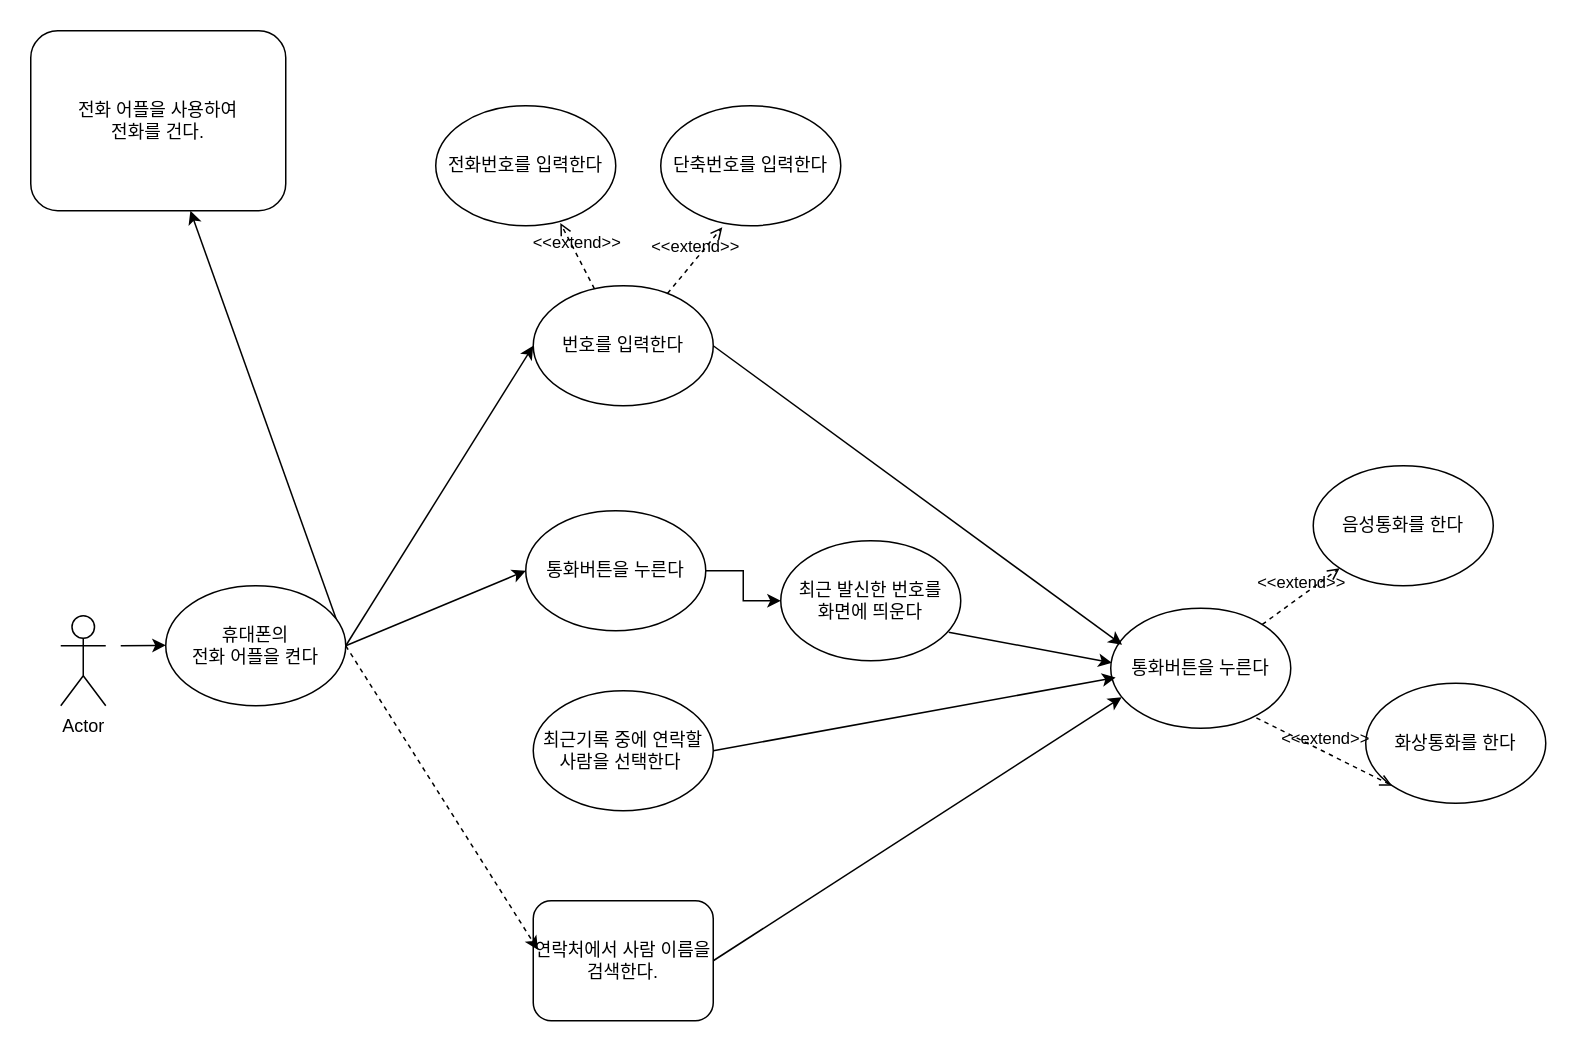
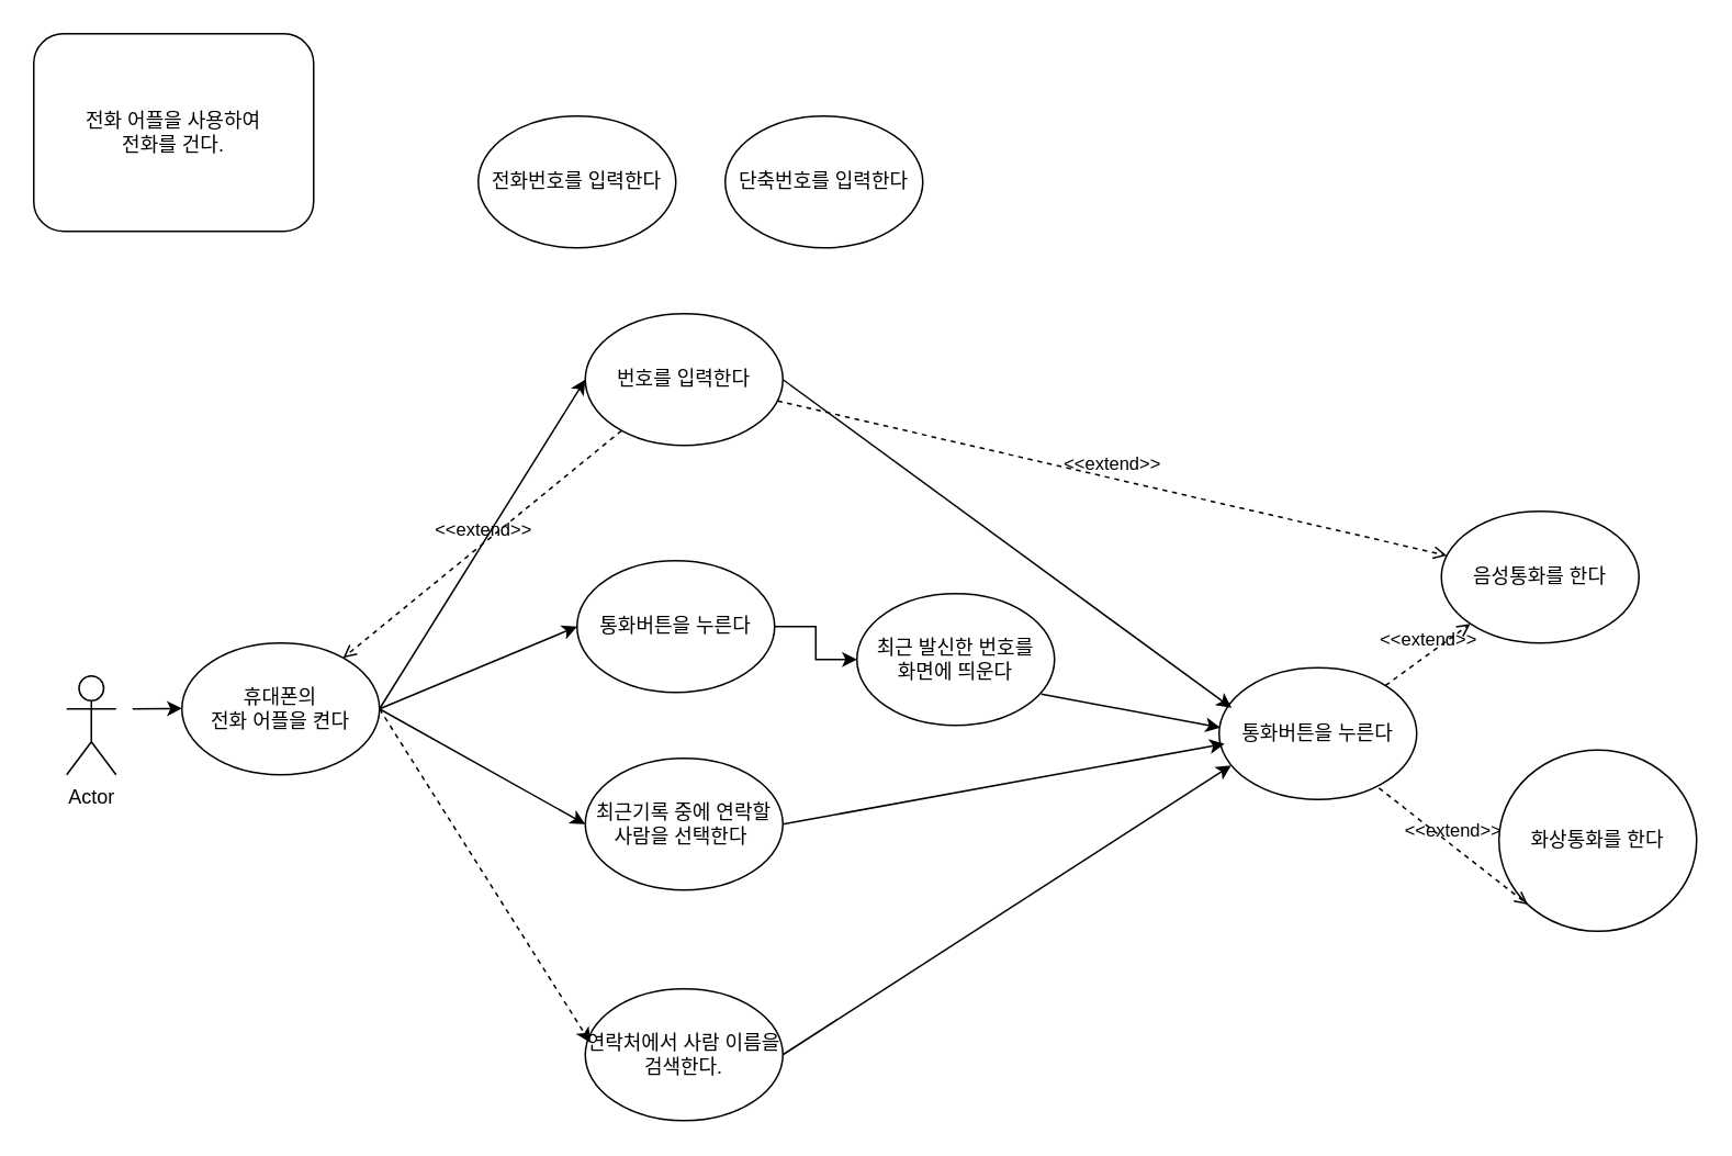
  <mxCell id="0" />
  <mxCell id="1" parent="0" />
  <mxCell id="2" value="Actor" style="shape=umlActor;verticalLabelPosition=bottom;verticalAlign=top;html=1;outlineConnect=0;" parent="1" vertex="1"><mxGeometry x="40" y="410" width="30" height="60" as="geometry" /></mxCell>
  <mxCell id="3" value="번호를 입력한다" style="ellipse;whiteSpace=wrap;html=1;" vertex="1" parent="1"><mxGeometry x="355" y="190" width="120" height="80" as="geometry" /></mxCell>
  <mxCell id="4" value="" style="edgeStyle=orthogonalEdgeStyle;rounded=0;orthogonalLoop=1;jettySize=auto;html=1;" edge="1" parent="1" source="5" target="28"><mxGeometry relative="1" as="geometry" /></mxCell>
  <mxCell id="5" value="통화버튼을 누른다" style="ellipse;whiteSpace=wrap;html=1;" vertex="1" parent="1"><mxGeometry x="350" y="340" width="120" height="80" as="geometry" /></mxCell>
  <mxCell id="6" value="최근기록 중에 연락할 사람을 선택한다&amp;nbsp;" style="ellipse;whiteSpace=wrap;html=1;" vertex="1" parent="1"><mxGeometry x="355" y="460" width="120" height="80" as="geometry" /></mxCell>
  <mxCell id="7" value="" style="endArrow=classic;html=1;rounded=0;entryX=0;entryY=0.5;entryDx=0;entryDy=0;" edge="1" parent="1" target="3"><mxGeometry width="50" height="50" relative="1" as="geometry"><mxPoint x="230" y="430" as="sourcePoint" /><mxPoint x="320" y="380" as="targetPoint" /></mxGeometry></mxCell>
  <mxCell id="8" value="" style="endArrow=classic;html=1;rounded=0;exitX=1;exitY=0.5;exitDx=0;exitDy=0;entryX=0;entryY=0.5;entryDx=0;entryDy=0;" edge="1" parent="1" source="11" target="5"><mxGeometry width="50" height="50" relative="1" as="geometry"><mxPoint x="230" y="390" as="sourcePoint" /><mxPoint x="365" y="350" as="targetPoint" /></mxGeometry></mxCell>
- <mxCell id="9" value="" style="endArrow=classic;html=1;rounded=0;exitX=1;exitY=0.5;exitDx=0;exitDy=0;" edge="1" parent="1" source="11" target="10"><mxGeometry width="50" height="50" relative="1" as="geometry"><mxPoint x="270" y="430" as="sourcePoint" /><mxPoint x="320" y="380" as="targetPoint" /></mxGeometry></mxCell>
+ <mxCell id="9" value="" style="endArrow=classic;html=1;rounded=0;entryX=0;entryY=0.5;entryDx=0;entryDy=0;exitX=1;exitY=0.5;exitDx=0;exitDy=0;" edge="1" parent="1" source="11" target="6"><mxGeometry width="50" height="50" relative="1" as="geometry"><mxPoint x="270" y="430" as="sourcePoint" /><mxPoint x="320" y="380" as="targetPoint" /></mxGeometry></mxCell>
  <mxCell id="10" value="전화 어플을 사용하여&lt;br&gt;전화를 건다." style="rounded=1;whiteSpace=wrap;html=1;" vertex="1" parent="1"><mxGeometry y="20" width="170" height="120" as="geometry" x="20" /></mxCell>
  <mxCell id="11" value="휴대폰의 &lt;br&gt;전화 어플을 켠다" style="ellipse;whiteSpace=wrap;html=1;" vertex="1" parent="1"><mxGeometry x="110" y="390" width="120" height="80" as="geometry" /></mxCell>
  <mxCell id="12" value="" style="endArrow=classic;html=1;rounded=0;" edge="1" parent="1"><mxGeometry width="50" height="50" relative="1" as="geometry"><mxPoint x="80" y="430" as="sourcePoint" /><mxPoint x="110" y="429.71" as="targetPoint" /></mxGeometry></mxCell>
  <mxCell id="13" value="전화번호를 입력한다" style="ellipse;whiteSpace=wrap;html=1;" vertex="1" parent="1"><mxGeometry x="290" y="70" width="120" height="80" as="geometry" /></mxCell>
  <mxCell id="14" value="단축번호를 입력한다" style="ellipse;whiteSpace=wrap;html=1;" vertex="1" parent="1"><mxGeometry x="440" y="70" width="120" height="80" as="geometry" /></mxCell>
- <mxCell id="15" value="연락처에서 사람 이름을 검색한다." style="whiteSpace=wrap;html=1;rounded=1;" vertex="1" parent="1"><mxGeometry x="355" y="600" width="120" height="80" as="geometry" /></mxCell>
+ <mxCell id="15" value="연락처에서 사람 이름을 검색한다." style="ellipse;whiteSpace=wrap;html=1;" vertex="1" parent="1"><mxGeometry x="355" y="600" width="120" height="80" as="geometry" /></mxCell>
  <mxCell id="16" value="" style="endArrow=classic;html=1;rounded=0;exitX=1;exitY=0.5;exitDx=0;exitDy=0;entryX=0.026;entryY=0.409;entryDx=0;entryDy=0;entryPerimeter=0;dashed=1;" edge="1" parent="1" source="11" target="15"><mxGeometry width="50" height="50" relative="1" as="geometry"><mxPoint x="225" y="680" as="sourcePoint" /><mxPoint x="355" y="680" as="targetPoint" /></mxGeometry></mxCell>
  <mxCell id="17" value="통화버튼을 누른다" style="ellipse;whiteSpace=wrap;html=1;" vertex="1" parent="1"><mxGeometry x="740" y="405" width="120" height="80" as="geometry" /></mxCell>
  <mxCell id="18" value="" style="endArrow=classic;html=1;rounded=0;entryX=0.063;entryY=0.305;entryDx=0;entryDy=0;entryPerimeter=0;" edge="1" parent="1" target="17"><mxGeometry width="50" height="50" relative="1" as="geometry"><mxPoint x="475" y="230" as="sourcePoint" /><mxPoint x="525" y="180" as="targetPoint" /></mxGeometry></mxCell>
  <mxCell id="19" value="" style="endArrow=classic;html=1;rounded=0;entryX=0.006;entryY=0.455;entryDx=0;entryDy=0;entryPerimeter=0;exitX=0.933;exitY=0.762;exitDx=0;exitDy=0;exitPerimeter=0;" edge="1" parent="1" source="28" target="17"><mxGeometry width="50" height="50" relative="1" as="geometry"><mxPoint x="720" y="405" as="sourcePoint" /><mxPoint x="778" y="569" as="targetPoint" /></mxGeometry></mxCell>
  <mxCell id="20" value="" style="endArrow=classic;html=1;rounded=0;exitX=1;exitY=0.5;exitDx=0;exitDy=0;entryX=0.027;entryY=0.577;entryDx=0;entryDy=0;entryPerimeter=0;" edge="1" parent="1" source="6" target="17"><mxGeometry width="50" height="50" relative="1" as="geometry"><mxPoint x="475" y="500" as="sourcePoint" /><mxPoint x="600" y="440" as="targetPoint" /></mxGeometry></mxCell>
  <mxCell id="21" value="" style="endArrow=classic;html=1;rounded=0;exitX=1;exitY=0.5;exitDx=0;exitDy=0;entryX=0.061;entryY=0.741;entryDx=0;entryDy=0;entryPerimeter=0;" edge="1" parent="1" source="15" target="17"><mxGeometry width="50" height="50" relative="1" as="geometry"><mxPoint x="470" y="630" as="sourcePoint" /><mxPoint x="593" y="823" as="targetPoint" /></mxGeometry></mxCell>
  <mxCell id="22" value="음성통화를 한다" style="ellipse;whiteSpace=wrap;html=1;" vertex="1" parent="1"><mxGeometry x="875" y="310" width="120" height="80" as="geometry" /></mxCell>
- <mxCell id="23" value="화상통화를 한다" style="ellipse;whiteSpace=wrap;html=1;" vertex="1" parent="1"><mxGeometry x="910" y="455" width="120" height="80" as="geometry" /></mxCell>
- <mxCell id="24" value="&amp;lt;&amp;lt;extend&amp;gt;&amp;gt;" style="html=1;verticalAlign=bottom;labelBackgroundColor=none;endArrow=open;endFill=0;dashed=1;rounded=0;entryX=0.342;entryY=1.013;entryDx=0;entryDy=0;entryPerimeter=0;" edge="1" parent="1" source="3" target="14"><mxGeometry width="160" relative="1" as="geometry"><mxPoint x="425" y="190" as="sourcePoint" /><mxPoint x="475" y="170" as="targetPoint" /></mxGeometry></mxCell>
- <mxCell id="25" value="&amp;lt;&amp;lt;extend&amp;gt;&amp;gt;" style="html=1;verticalAlign=bottom;labelBackgroundColor=none;endArrow=open;endFill=0;dashed=1;rounded=0;entryX=0.692;entryY=0.977;entryDx=0;entryDy=0;entryPerimeter=0;" edge="1" parent="1" source="3" target="13"><mxGeometry width="160" relative="1" as="geometry"><mxPoint x="405" y="190" as="sourcePoint" /><mxPoint x="463" y="151" as="targetPoint" /></mxGeometry></mxCell>
+ <mxCell id="23" value="화상통화를 한다" style="ellipse;whiteSpace=wrap;html=1;" vertex="1" parent="1"><mxGeometry x="910" y="455" width="120" height="110" as="geometry" /></mxCell>
+ <mxCell id="24" value="&amp;lt;&amp;lt;extend&amp;gt;&amp;gt;" style="html=1;verticalAlign=bottom;labelBackgroundColor=none;endArrow=open;endFill=0;dashed=1;rounded=0;" edge="1" parent="1" source="3" target="22"><mxGeometry width="160" relative="1" as="geometry"><mxPoint x="425" y="190" as="sourcePoint" /><mxPoint x="475" y="170" as="targetPoint" /></mxGeometry></mxCell>
+ <mxCell id="25" value="&amp;lt;&amp;lt;extend&amp;gt;&amp;gt;" style="html=1;verticalAlign=bottom;labelBackgroundColor=none;endArrow=open;endFill=0;dashed=1;rounded=0;" edge="1" parent="1" source="3" target="11"><mxGeometry width="160" relative="1" as="geometry"><mxPoint x="405" y="190" as="sourcePoint" /><mxPoint x="463" y="151" as="targetPoint" /></mxGeometry></mxCell>
  <mxCell id="26" value="&amp;lt;&amp;lt;extend&amp;gt;&amp;gt;" style="html=1;verticalAlign=bottom;labelBackgroundColor=none;endArrow=open;endFill=0;dashed=1;rounded=0;entryX=0;entryY=1;entryDx=0;entryDy=0;exitX=0.842;exitY=0.135;exitDx=0;exitDy=0;exitPerimeter=0;" edge="1" parent="1" source="17" target="22"><mxGeometry width="160" relative="1" as="geometry"><mxPoint x="882" y="414" as="sourcePoint" /><mxPoint x="940" y="375" as="targetPoint" /></mxGeometry></mxCell>
  <mxCell id="27" value="&amp;lt;&amp;lt;extend&amp;gt;&amp;gt;" style="html=1;verticalAlign=bottom;labelBackgroundColor=none;endArrow=open;endFill=0;dashed=1;rounded=0;exitX=0.809;exitY=0.913;exitDx=0;exitDy=0;exitPerimeter=0;entryX=0;entryY=1;entryDx=0;entryDy=0;" edge="1" parent="1" source="17" target="23"><mxGeometry width="160" relative="1" as="geometry"><mxPoint x="890" y="465" as="sourcePoint" /><mxPoint x="900" y="525" as="targetPoint" /></mxGeometry></mxCell>
  <mxCell id="28" value="최근 발신한 번호를 &lt;br&gt;화면에 띄운다" style="ellipse;whiteSpace=wrap;html=1;" vertex="1" parent="1"><mxGeometry x="520" y="360" width="120" height="80" as="geometry" /></mxCell>
